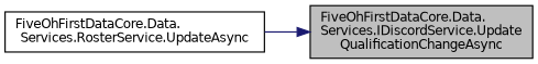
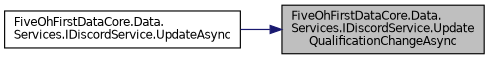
  digraph {
    rankdir=RL
    node [color=black fontname=Helvetica fontsize=10 shape=record style=filled]
    n1 [fillcolor=grey75 fontcolor=black height=0.2 label="FiveOhFirstDataCore.Data.\lServices.IDiscordService.Update\lQualificationChangeAsync" width=0.4]
-   n2 [fillcolor=white height=0.2 label="FiveOhFirstDataCore.Data.\lServices.RosterService.UpdateAsync" width=0.4]
+   n2 [fillcolor=white height=0.2 label="FiveOhFirstDataCore.Data.\lServices.IDiscordService.UpdateAsync" width=0.4]
    n1 -> n2 [color=midnightblue dir=back fontname=Helvetica fontsize=10 labelfontname=Helvetica labelfontsize=10 style=solid]
  }
